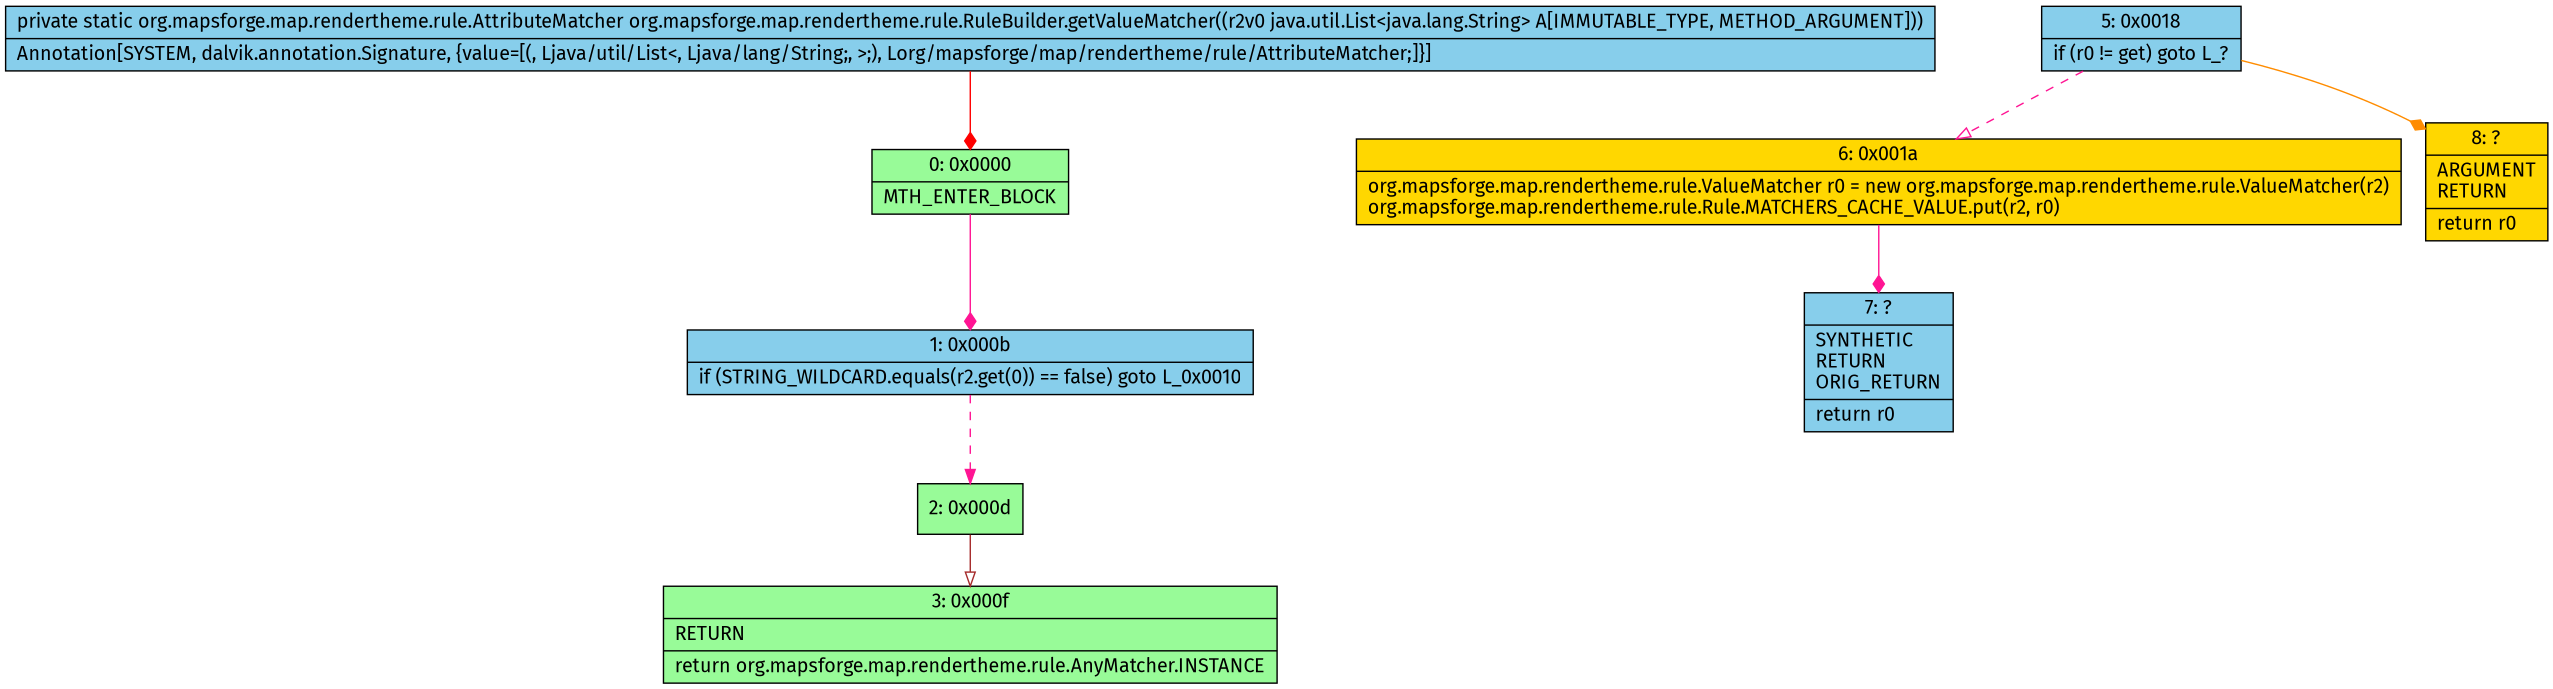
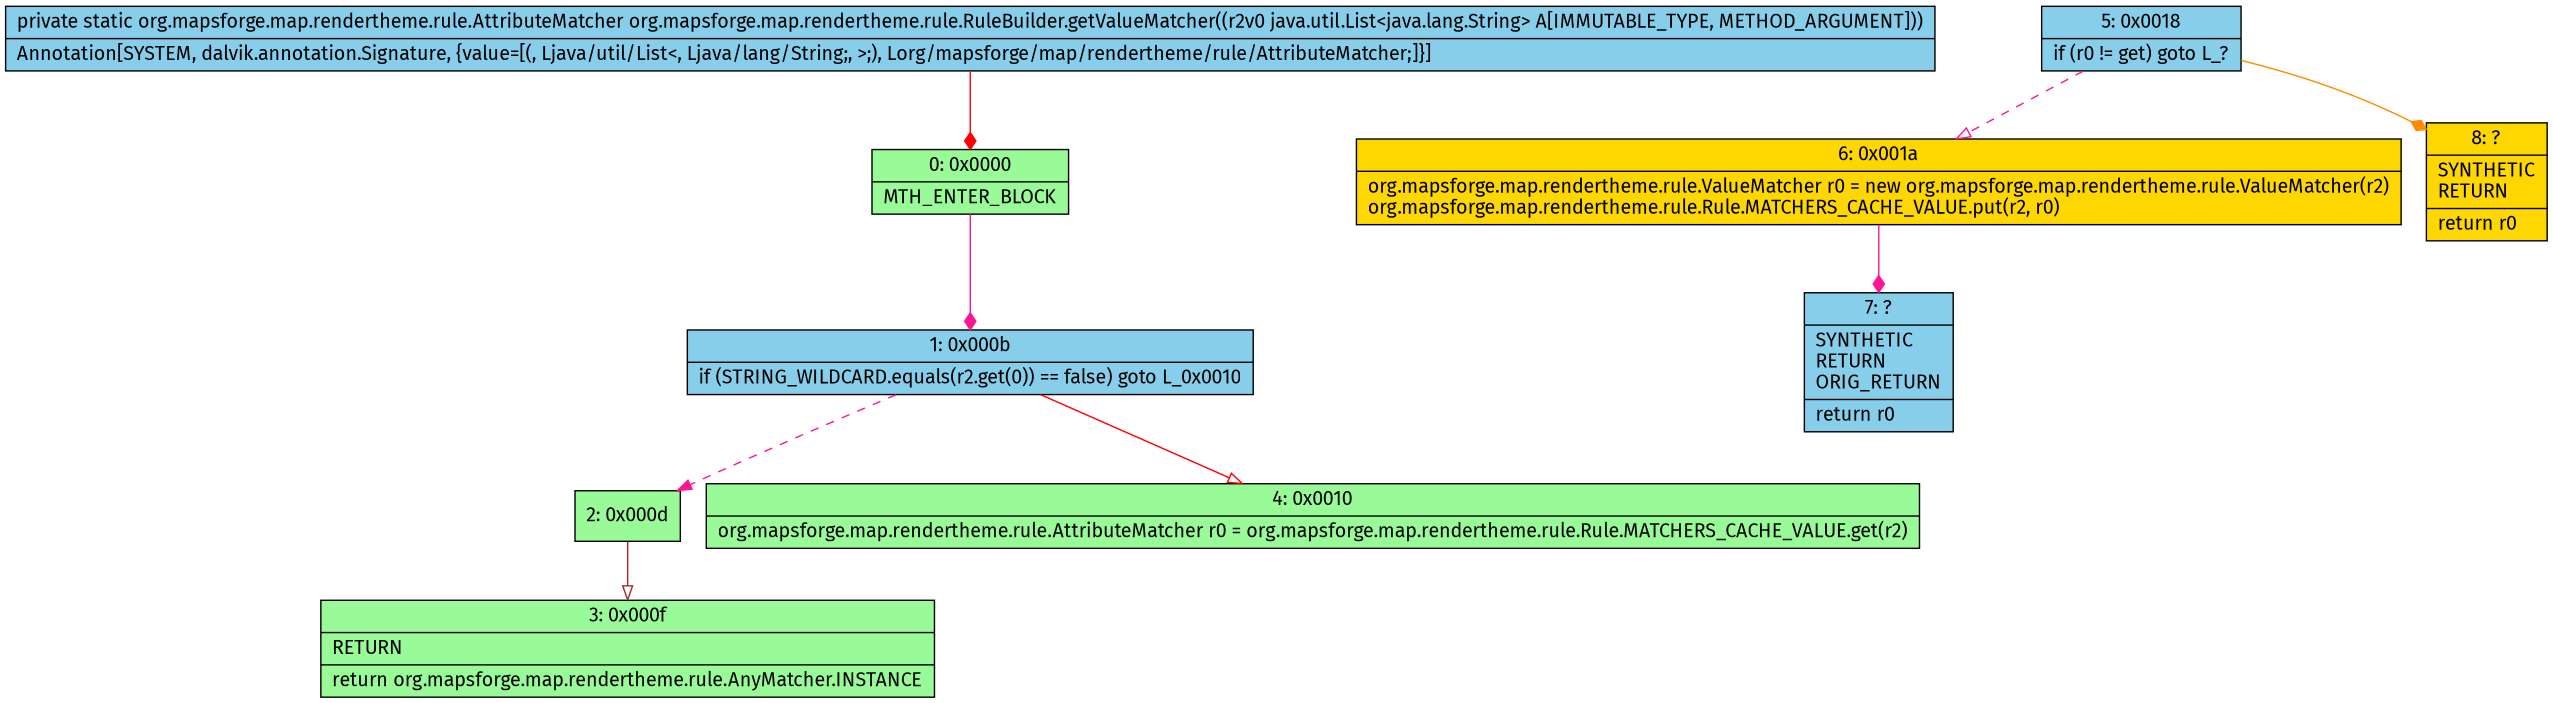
  digraph {
    fontname="Fira Sans"
    node [fillcolor=palegreen fontname="Fira Sans" shape=record style=filled]
    edge [arrowhead=diamond color=deeppink fontname="Fira Sans"]
    n1 [label="{0\:\ 0x0000|MTH_ENTER_BLOCK\l}"]
    n2 [fillcolor=skyblue label="{1\:\ 0x000b|if (STRING_WILDCARD.equals(r2.get(0)) == false) goto L_0x0010\l}"]
    n3 [label="{2\:\ 0x000d}"]
+   n4 [label="{4\:\ 0x0010|org.mapsforge.map.rendertheme.rule.AttributeMatcher r0 = org.mapsforge.map.rendertheme.rule.Rule.MATCHERS_CACHE_VALUE.get(r2)\l}"]
    n5 [label="{3\:\ 0x000f|RETURN\l|return org.mapsforge.map.rendertheme.rule.AnyMatcher.INSTANCE\l}"]
    n6 [fillcolor=skyblue label="{5\:\ 0x0018|if (r0 != get) goto L_?\l}"]
    n7 [fillcolor=gold label="{6\:\ 0x001a|org.mapsforge.map.rendertheme.rule.ValueMatcher r0 = new org.mapsforge.map.rendertheme.rule.ValueMatcher(r2)\lorg.mapsforge.map.rendertheme.rule.Rule.MATCHERS_CACHE_VALUE.put(r2, r0)\l}"]
-   n8 [fillcolor=gold label="{8\:\ ?|ARGUMENT\lRETURN\l|return r0\l}"]
+   n8 [fillcolor=gold label="{8\:\ ?|SYNTHETIC\lRETURN\l|return r0\l}"]
    n9 [fillcolor=skyblue label="{7\:\ ?|SYNTHETIC\lRETURN\lORIG_RETURN\l|return r0\l}"]
    n10 [fillcolor=skyblue label="{private static org.mapsforge.map.rendertheme.rule.AttributeMatcher org.mapsforge.map.rendertheme.rule.RuleBuilder.getValueMatcher((r2v0 java.util.List\<java.lang.String\> A[IMMUTABLE_TYPE, METHOD_ARGUMENT]))  | Annotation[SYSTEM, dalvik.annotation.Signature, \{value=[(, Ljava\/util\/List\<, Ljava\/lang\/String;, \>;), Lorg\/mapsforge\/map\/rendertheme\/rule\/AttributeMatcher;]\}]\l}"]
    n1 -> n2
    n2 -> n3 [arrowhead=normal style=dashed]
+   n2 -> n4 [arrowhead=onormal color=red]
    n3 -> n5 [arrowhead=onormal color=brown]
    n6 -> n7 [arrowhead=onormal style=dashed]
    n6 -> n8 [color=darkorange]
    n7 -> n9
    n10 -> n1 [color=red]
  }
